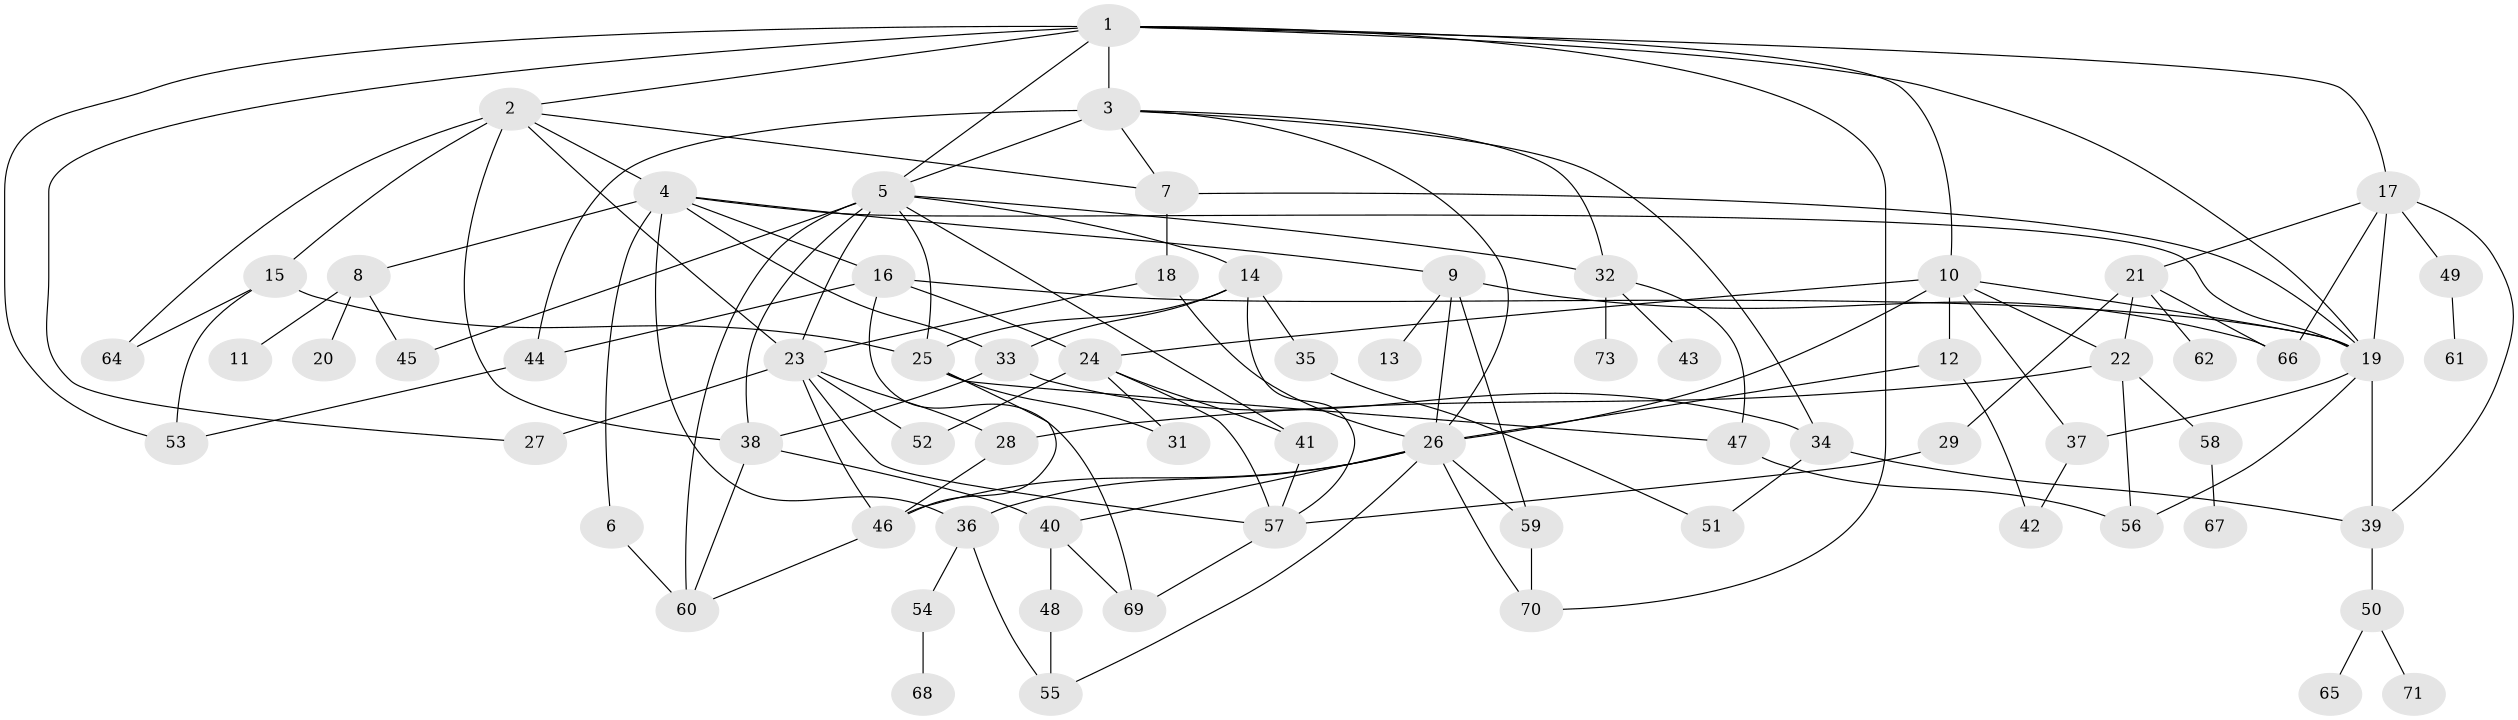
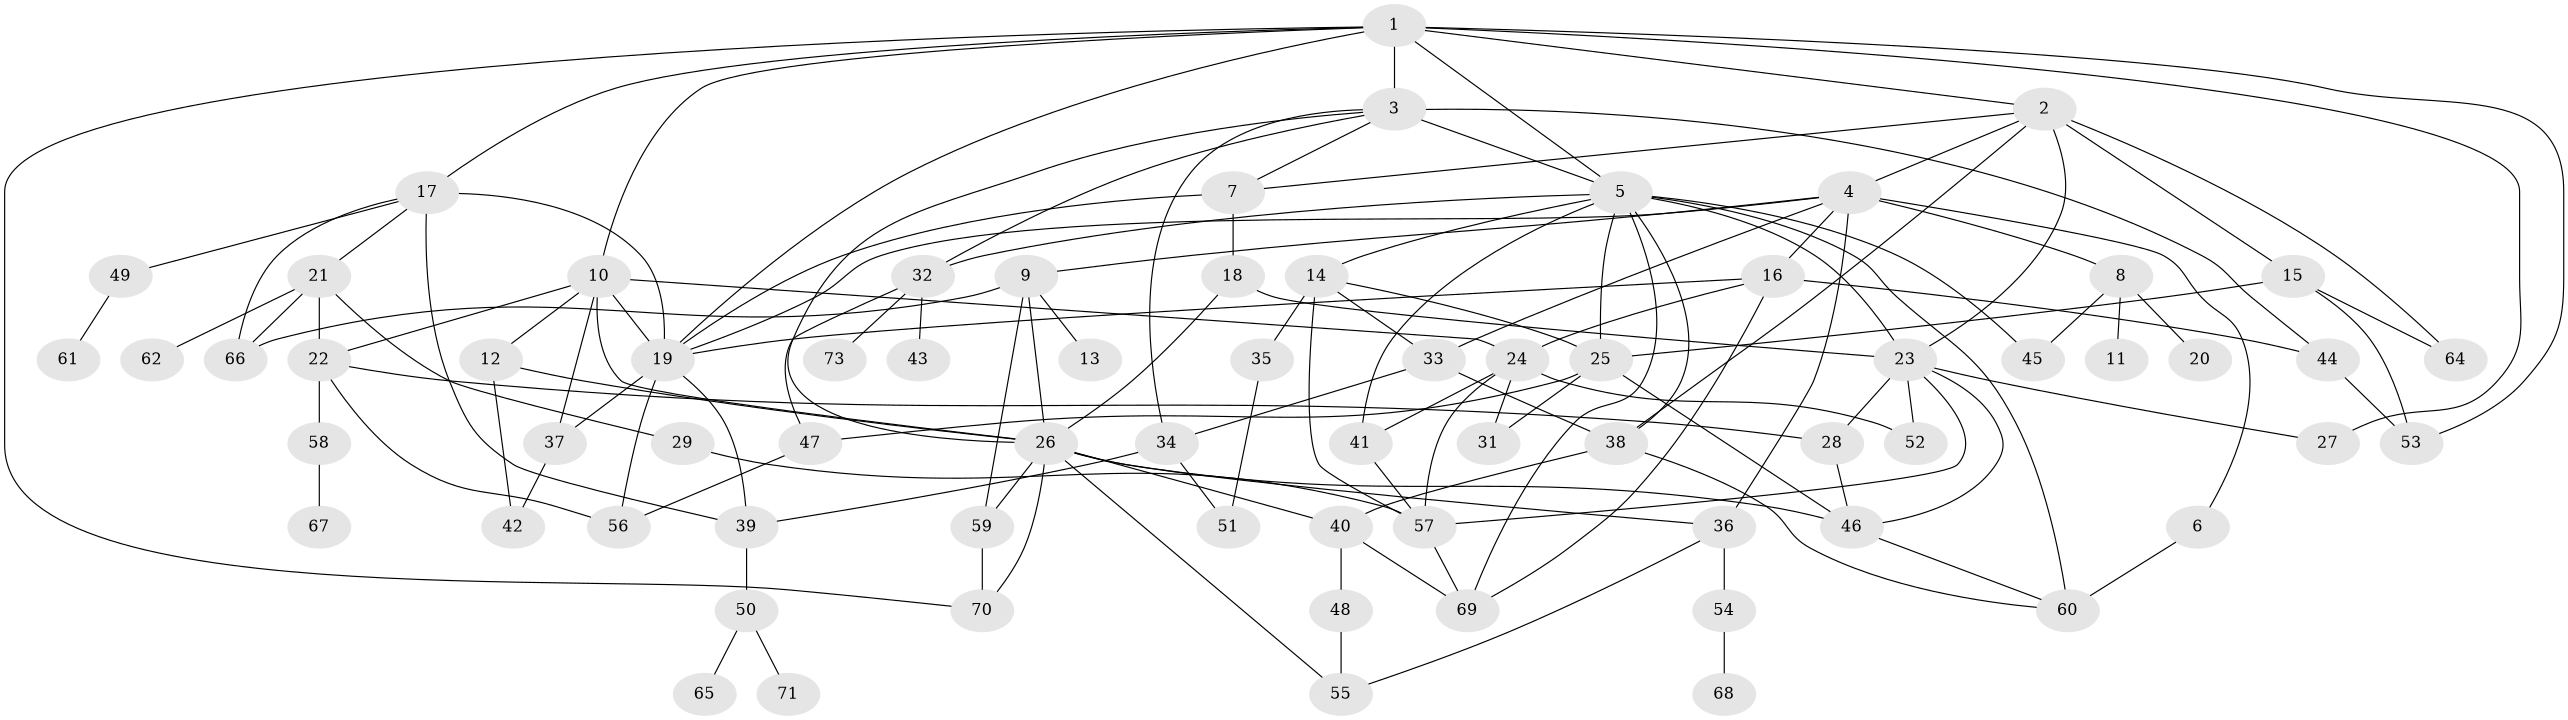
  graph {
    node [color=gray90 style=filled]
    edge [weight=1.0]
    1
    2
    3
    5
    10
    17
    19
    27
    53
    70
    4
    7
    15
    23
    38
    64
    26
    32
    34
    44
    14
    25
    41
    45
    60
    69
    12
    22
    24
    37
    66
    21
    39
    49
    56
    6
    8
    9
    16
    33
    36
    18
    57
    28
    46
    52
    40
    59
    55
    47
    43
    n52 [label=73]
    51
    11
    20
    13
    54
    35
    31
    42
    58
    29
    62
    50
    61
    67
    48
    65
    71
    68
    1 -- 2
    1 -- 3
    1 -- 5
    1 -- 10
    1 -- 17
    1 -- 19
    1 -- 27
    1 -- 53
    1 -- 70
    2 -- 4
    2 -- 7
    2 -- 15
    2 -- 23
    2 -- 38
    2 -- 64
    3 -- 5
    3 -- 7
    3 -- 26
    3 -- 32
    3 -- 34
    3 -- 44 [weight=3.0]
    5 -- 23
    5 -- 38
    5 -- 32
    5 -- 14
    5 -- 25
    5 -- 41
    5 -- 45
    5 -- 60 [weight=3.0]
+   5 -- 69
    10 -- 19
    10 -- 26
    10 -- 12
    10 -- 22
    10 -- 24
    10 -- 37
    17 -- 19 [weight=2.0]
    17 -- 66
    17 -- 21
    17 -- 39
    17 -- 49
    19 -- 37
    19 -- 39
    19 -- 56
    4 -- 19
    4 -- 6
    4 -- 8
    4 -- 9
    4 -- 16
    4 -- 33
    4 -- 36
    7 -- 19
    7 -- 18 [weight=2.0]
    15 -- 53
    15 -- 64
    15 -- 25 [weight=2.0]
    23 -- 27 [weight=2.0]
    23 -- 57
    23 -- 28
    23 -- 46
    23 -- 52
    38 -- 60
    38 -- 40
    26 -- 70
    26 -- 36
    26 -- 46
    26 -- 40
    26 -- 59
    26 -- 55
    32 -- 47
    32 -- 43
    32 -- n52
    34 -- 39
    34 -- 51
    44 -- 53
    14 -- 25
    14 -- 33
    14 -- 57
    14 -- 35 [weight=2.0]
    25 -- 46
    25 -- 47
    25 -- 31
    41 -- 57
    12 -- 26
    12 -- 42
    22 -- 56
    22 -- 28
    22 -- 58
    24 -- 41
    24 -- 57
    24 -- 52
    24 -- 31
    37 -- 42
    21 -- 22
    21 -- 66
    21 -- 29
    21 -- 62
    39 -- 50 [weight=2.0]
    49 -- 61
    6 -- 60
    8 -- 45
    8 -- 11
    8 -- 20
    9 -- 26
    9 -- 66
    9 -- 59
    9 -- 13
    16 -- 19
    16 -- 44
    16 -- 69
    16 -- 24
    33 -- 38 [weight=2.0]
    33 -- 34
    36 -- 55
    36 -- 54
    18 -- 23
    18 -- 26
    57 -- 69
    28 -- 46
    46 -- 60
    40 -- 69
    40 -- 48
    59 -- 70
    47 -- 56
    54 -- 68
    35 -- 51
    58 -- 67
    29 -- 57
    50 -- 65
    50 -- 71
    48 -- 55
  }
